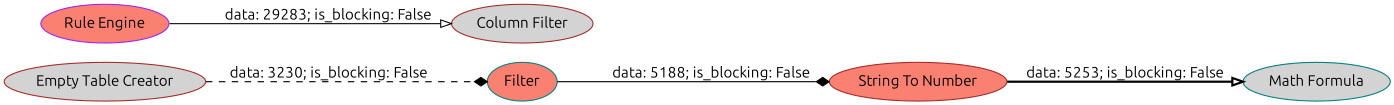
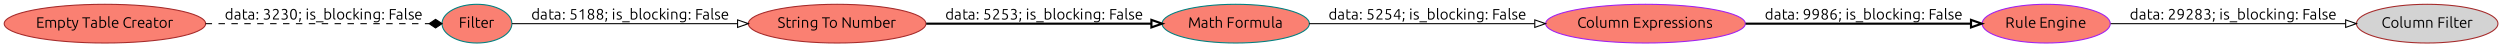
  digraph {
    fontname=Ubuntu
    rankdir=LR
    node [color=brown fillcolor=salmon fontname=Ubuntu style=filled]
    edge [arrowhead=onormal fontname=Ubuntu style=solid]
    n1 [color=teal label=Filter]
    n2 [label="String To Number"]
-   n3 [color=teal fillcolor=lightgrey label="Math Formula"]
+   n3 [color=teal label="Math Formula"]
    n4 [color=purple label="Rule Engine"]
    n5 [fillcolor=lightgrey label="Column Filter"]
-   n7 [fillcolor=lightgrey label="Empty Table Creator"]
-   n1 -> n2 [arrowhead=diamond label="data: 5188; is_blocking: False"]
+   n6 [color=purple label="Column Expressions"]
+   n7 [label="Empty Table Creator"]
+   n1 -> n2 [label="data: 5188; is_blocking: False"]
    n2 -> n3 [label="data: 5253; is_blocking: False" style=bold]
+   n3 -> n6 [label="data: 5254; is_blocking: False"]
    n4 -> n5 [label="data: 29283; is_blocking: False"]
+   n6 -> n4 [label="data: 9986; is_blocking: False" style=bold]
    n7 -> n1 [arrowhead=diamond label="data: 3230; is_blocking: False" style=dashed]
  }
